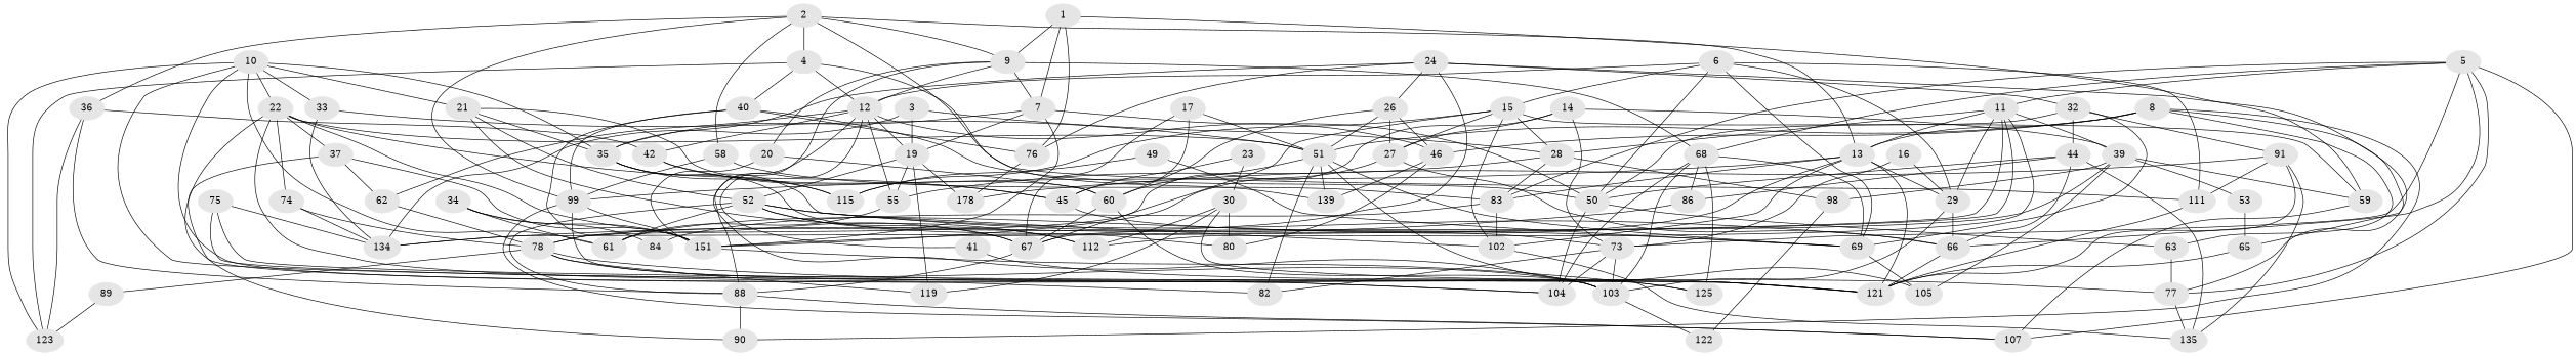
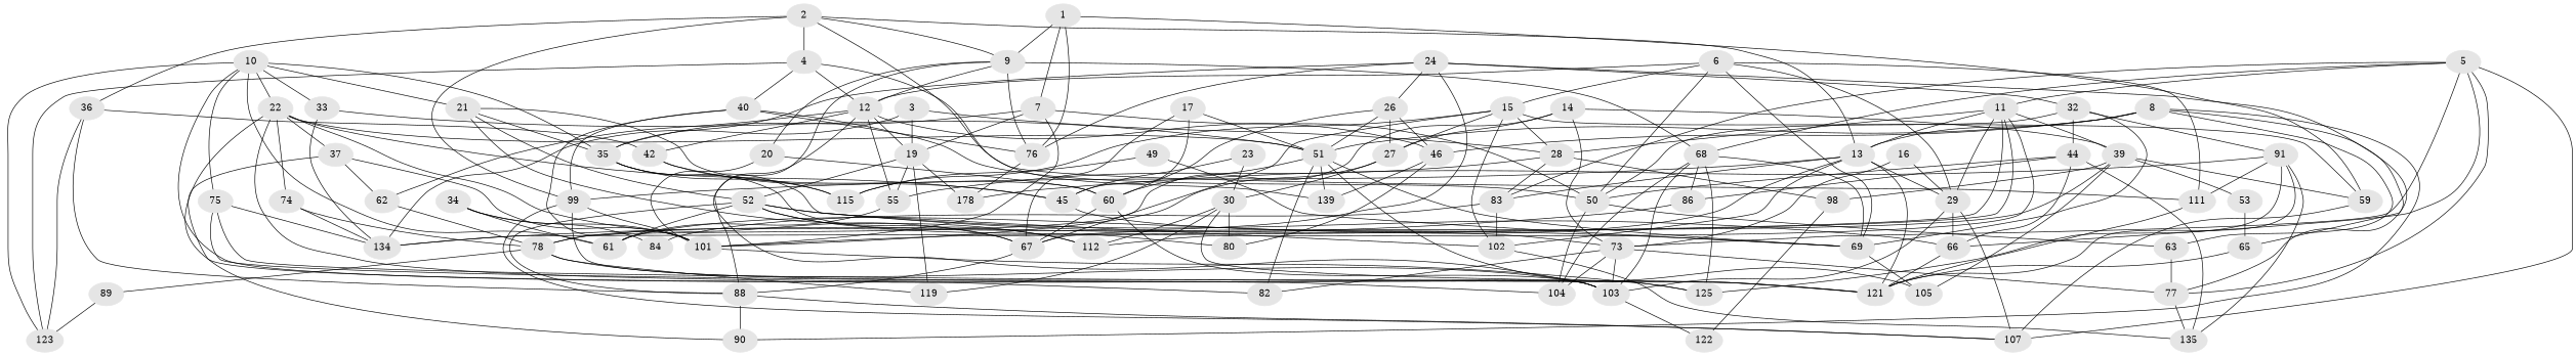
  graph {
    node [color=gray90 style=filled]
    7 [super="+18"]
    19 [super="+56"]
    50 [super="+95"]
    35 [super="+47"]
-   101 [super="+130" label=151]
+   101 [super="+130"]
    1
    9 [super="+113"]
    59
    76 [super="+110"]
    12 [super="+109"]
    68 [super="+133"]
    20
    103 [super="+124"]
    107
    n15 [label=178]
    2 [super="+48"]
    4
    13 [super="+25"]
    36 [super="+117"]
-   58
    99 [super="+141"]
    139
    40 [super="+43"]
    111 [super="+137"]
    123
    83 [super="+131"]
    29 [super="+127"]
    61 [super="+136"]
    102 [super="+132"]
    121 [super="+140"]
    42
    88 [super="+97"]
    55 [super="+87"]
    52 [super="+93"]
    119
    3
    28 [super="+71"]
    134 [super="+146"]
    98
    46 [super="+142"]
-   41
    62
    5 [super="+114"]
    11 [super="+72"]
    66 [super="+120"]
    73 [super="+126"]
    77 [super="+128"]
    39 [super="+57"]
    112
    69 [super="+129"]
    104
    125 [super="+144"]
    n53 [label=86]
    82
    135
    84
    6 [super="+100"]
    15 [super="+31"]
    27
    67 [super="+79"]
    115
    63
    105
    80
    8 [super="+145"]
    51 [super="+143"]
    90
    60 [super="+86"]
    122
    10 [super="+70"]
    21
    22 [super="+85"]
    33
    45 [super="+106"]
    37 [super="+54"]
    74
    53
    78 [super="+96"]
    14 [super="+92"]
    89
    16
    17
    30 [super="+116"]
    23
    24 [super="+108"]
    26 [super="+38"]
    32 [super="+64"]
    65
    44 [super="+138"]
    91 [super="+94"]
    34
    49
    75
    7 -- 19
    7 -- 50
    7 -- 35
    7 -- 101
    19 -- n15
    19 -- 55
    19 -- 52
    19 -- 119
    50 -- 104
    50 -- 63
    35 -- 102
    35 -- 115
    35 -- 80
    101 -- 125
    1 -- 7
    1 -- 9
    1 -- 59
    1 -- 76
-   9 -- 7
+   9 -- 76
    9 -- 12
    9 -- 68
    9 -- 20
    9 -- 103
    59 -- 107
    76 -- n15
    12 -- 19
    12 -- 42
    12 -- 88
    12 -- 55
    12 -- 46
-   12 -- 41
    12 -- 62
    68 -- 103
    68 -- 69
    68 -- 104
    68 -- 125
    68 -- n53
    20 -- 101
    20 -- 60
    103 -- 122
    2 -- 9
    2 -- 4
    2 -- 13
    2 -- 36
-   2 -- 58
    2 -- 99
    2 -- 139
    4 -- 12
    4 -- 40
    4 -- 111
    4 -- 123
    13 -- 99
    13 -- 83
    13 -- 29
    13 -- 61
    13 -- 102
    13 -- 121
    36 -- 123
    36 -- 42
    36 -- 88
-   58 -- 99
-   58 -- 83
    99 -- 101
    99 -- 103
    99 -- 107
    40 -- 50
    40 -- 101
    40 -- 76
    40 -- 99
    111 -- 121
    83 -- 102
    83 -- 84
    29 -- 103
+   29 -- 107
    29 -- 66
    102 -- 135
    42 -- 115
    42 -- 45
    88 -- 107
    88 -- 90
    55 -- 61
    52 -- 61
    52 -- 88
    52 -- 66
    52 -- 112
    52 -- 69
    52 -- 67
    3 -- 19
    3 -- 28
    3 -- 134
    28 -- 83
    28 -- 55
    28 -- 98
    98 -- 122
    46 -- 139
    46 -- 80
-   41 -- 121
    62 -- 78
    5 -- 68
    5 -- 107
    5 -- 83
    5 -- 11
    5 -- 66
    5 -- 73
    5 -- 77
    11 -- 101
    11 -- 13
    11 -- 29
    11 -- 28
    11 -- 134
    11 -- 39
    11 -- 112
    66 -- 121
    73 -- 103
-   78 -- 77
+   73 -- 77
    73 -- 104
    73 -- 82
    77 -- 135 [weight=2]
    39 -- 59
    39 -- 98
    39 -- 67
    39 -- 105
    39 -- 53
    69 -- 105
    n53 -- 134
    6 -- 50
    6 -- 12
    6 -- 111
    6 -- 29
    6 -- 69
    6 -- 15
    15 -- 59
    15 -- 102
    15 -- 28
    15 -- 27
    15 -- 67
    15 -- 115
    27 -- 101
-   27 -- 66
+   27 -- 30
    67 -- 88
    63 -- 77
    8 -- 13
    8 -- 46
    8 -- 77
    8 -- 63
    8 -- 51
    8 -- 90
    51 -- 139
    51 -- 69
    51 -- 82 [weight=2]
    51 -- 105
    51 -- 60
    60 -- 103
    60 -- 67
    10 -- 35
    10 -- 123
    10 -- 61
-   10 -- 104
+   10 -- 75
    10 -- 125
    10 -- 21 [weight=2]
    10 -- 22
    10 -- 33
    21 -- 35
    21 -- 52
    21 -- 112
    21 -- 60
    22 -- 121
    22 -- 82
    22 -- 67
    22 -- 51
    22 -- 45
    22 -- 37
    22 -- 74
    33 -- 134
    33 -- 51
    45 -- 73
    37 -- 101
    37 -- 62
    37 -- 90
    74 -- 134
    74 -- 78
    53 -- 65
    78 -- 103
    78 -- 119
    78 -- 89
    14 -- 73
    14 -- 39
    14 -- 27
    14 -- 78
    89 -- 123
    16 -- 29
    16 -- 73
    17 -- 67
    17 -- 51
    17 -- 45
    30 -- 121
    30 -- 119
    30 -- 112
    30 -- 80
    23 -- 45
    23 -- 30
    24 -- 35
    24 -- 76
    24 -- 78
    24 -- 26
    24 -- 32
    24 -- 65
    26 -- 46
    26 -- 27
    26 -- 51
    26 -- 60
    32 -- 50
    32 -- 69
    32 -- 44
    32 -- 91
    65 -- 121
    44 -- 50
    44 -- 66
    44 -- n53
    44 -- 135
    91 -- n15
    91 -- 111 [weight=2]
    91 -- 121
+   91 -- 125
    91 -- 135 [weight=2]
    34 -- 101
    34 -- 61
    34 -- 84
    49 -- 69
    49 -- 115
    75 -- 121
    75 -- 134
    75 -- 104
  }
